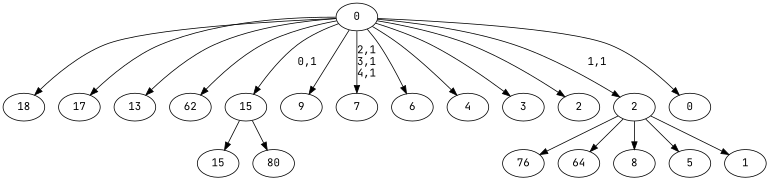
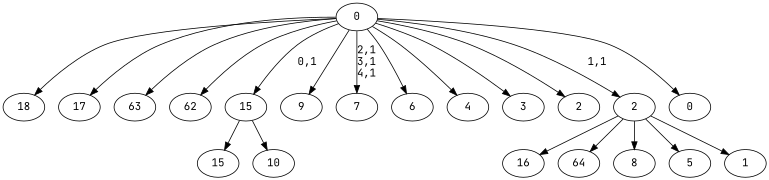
  digraph {
    fontname="JetBrains Mono"
    node [fontname="JetBrains Mono"]
    edge [fontname="JetBrains Mono"]
    n1 [label=18]
    n2 [label=17]
-   n3 [label=76]
+   n3 [label=16]
    n4 [label=15]
    n5 [label=64]
-   n6 [label=13]
+   n6 [label=63]
    n7 [label=62]
-   n8 [label=80]
+   n8 [label=10]
    15
    n10 [label=9]
    n11 [label=8]
    n12 [label=7]
    n13 [label=6]
    n14 [label=5]
    n15 [label=4]
    n16 [label=3]
    n17 [label=2]
    n18 [label=1]
    2
    n20 [label=0]
    0
    15 -> n4
    15 -> n8
    2 -> n3
    2 -> n5
    2 -> n11
    2 -> n14
    2 -> n18
    0 -> n1
    0 -> n2
    0 -> n6
    0 -> n7
    0 -> 15 [label="0,1"]
    0 -> n10
    0 -> n12 [label="2,1\n3,1\n4,1"]
    0 -> n13
    0 -> n15
    0 -> n16
    0 -> n17
    0 -> 2 [label="1,1"]
    0 -> n20
  }
